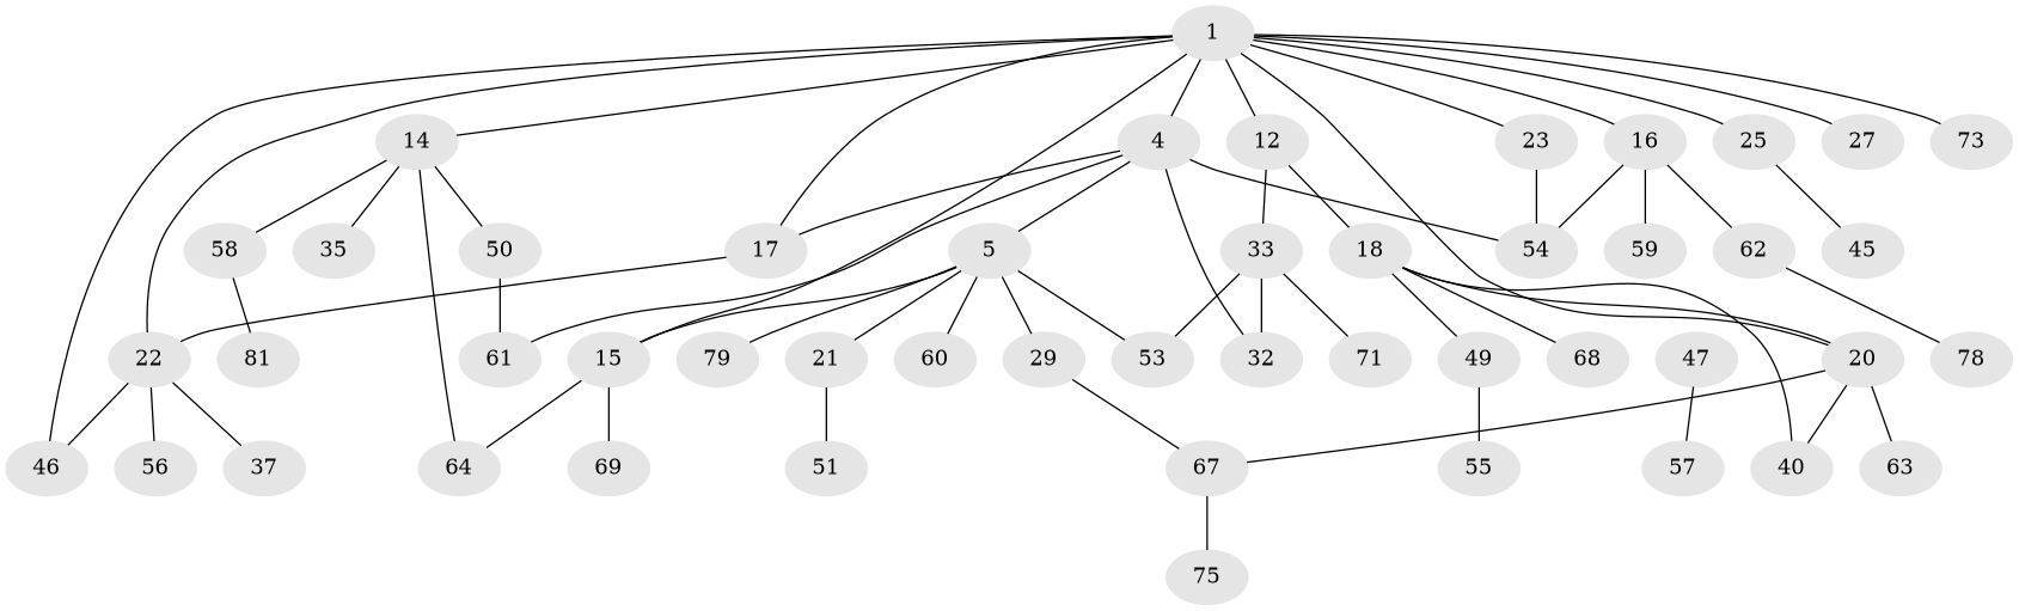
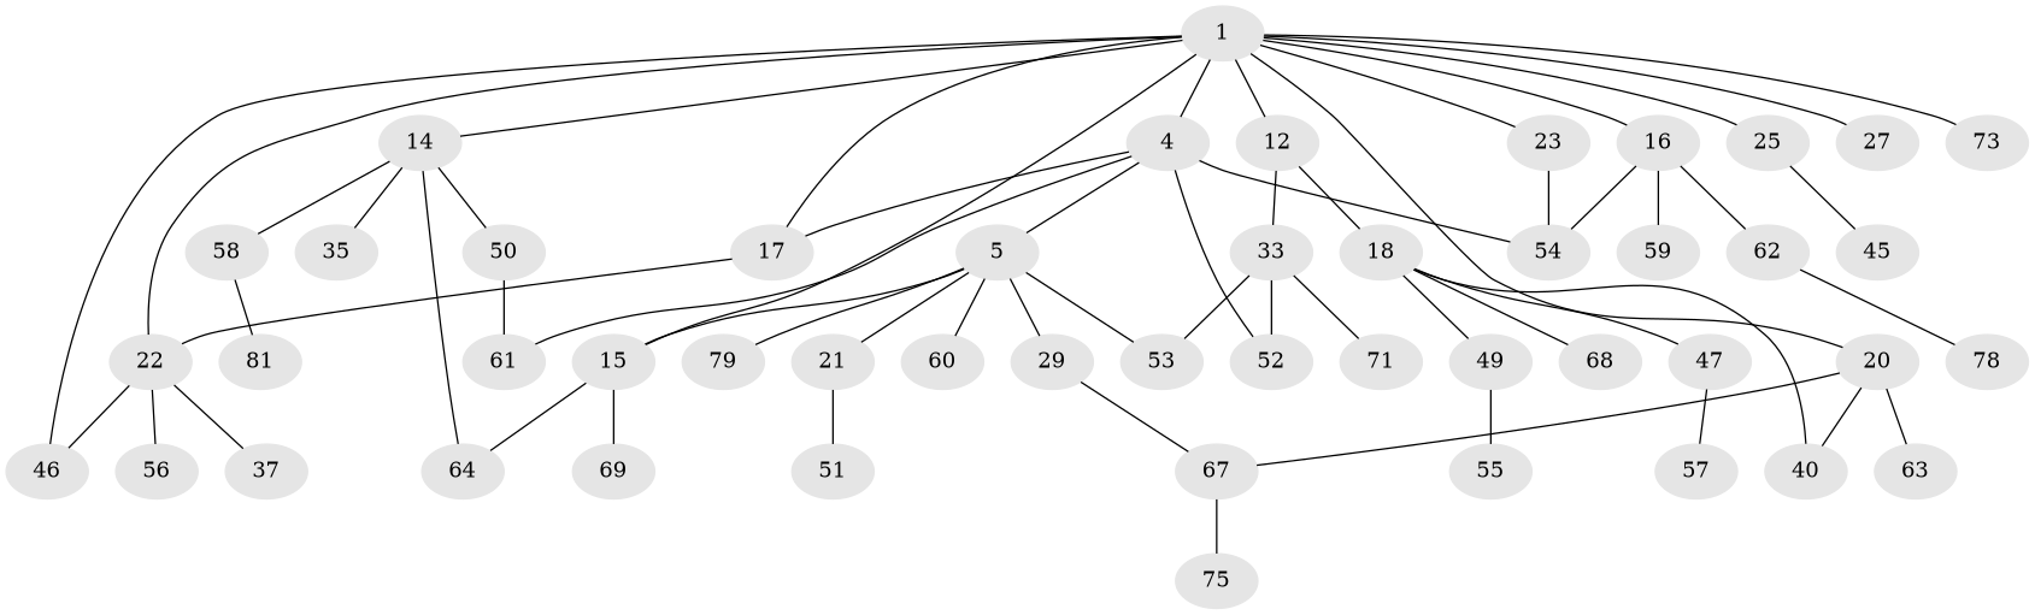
  graph {
    node [color=gray90 style=filled]
    1 [super="+2+3+6"]
    4 [super="+11+72"]
    12
    n4 [label=23]
    14 [super="+41"]
    15 [super="+31+38"]
    16 [super="+48+70"]
    17 [super="+36"]
    20 [super="+28"]
    22 [super="+80"]
    25
    27
    46
    73
    5 [super="+7+19+30"]
-   52 [label=32]
+   52
    54
    61
    18 [super="+26"]
    33 [super="+42"]
    35
    50
    58
    64
    69
    59
    62
    40
    63
    67
    37
    56
    45
    21 [super="+74"]
    29 [super="+77"]
    53
    60
    79
    51
    47
    49
    68
    71
    81
    78
    57
    55
    75
    1 -- 4 [weight=2]
    1 -- 12
    1 -- n4
    1 -- 14
    1 -- 15
    1 -- 16
    1 -- 17
    1 -- 20
    1 -- 22
    1 -- 25
    1 -- 27
    1 -- 46
    1 -- 73
    4 -- 17
    4 -- 5
    4 -- 52
    4 -- 54
    4 -- 61
    12 -- 18
    12 -- 33
    n4 -- 54
    14 -- 35
    14 -- 50
    14 -- 58
    14 -- 64
    15 -- 64
    15 -- 69
    16 -- 54
    16 -- 59
    16 -- 62
    17 -- 22
    20 -- 40
    20 -- 63
    20 -- 67
    22 -- 46
    22 -- 37
    22 -- 56
    25 -- 45
    5 -- 15
    5 -- 21
    5 -- 29
    5 -- 53
    5 -- 60
    5 -- 79
    18 -- 40
-   18 -- 20
+   18 -- 47
    18 -- 49
    18 -- 68
    33 -- 52
    33 -- 53
    33 -- 71
    50 -- 61
    58 -- 81
    62 -- 78
    67 -- 75
    21 -- 51
    29 -- 67
    47 -- 57
    49 -- 55
  }
